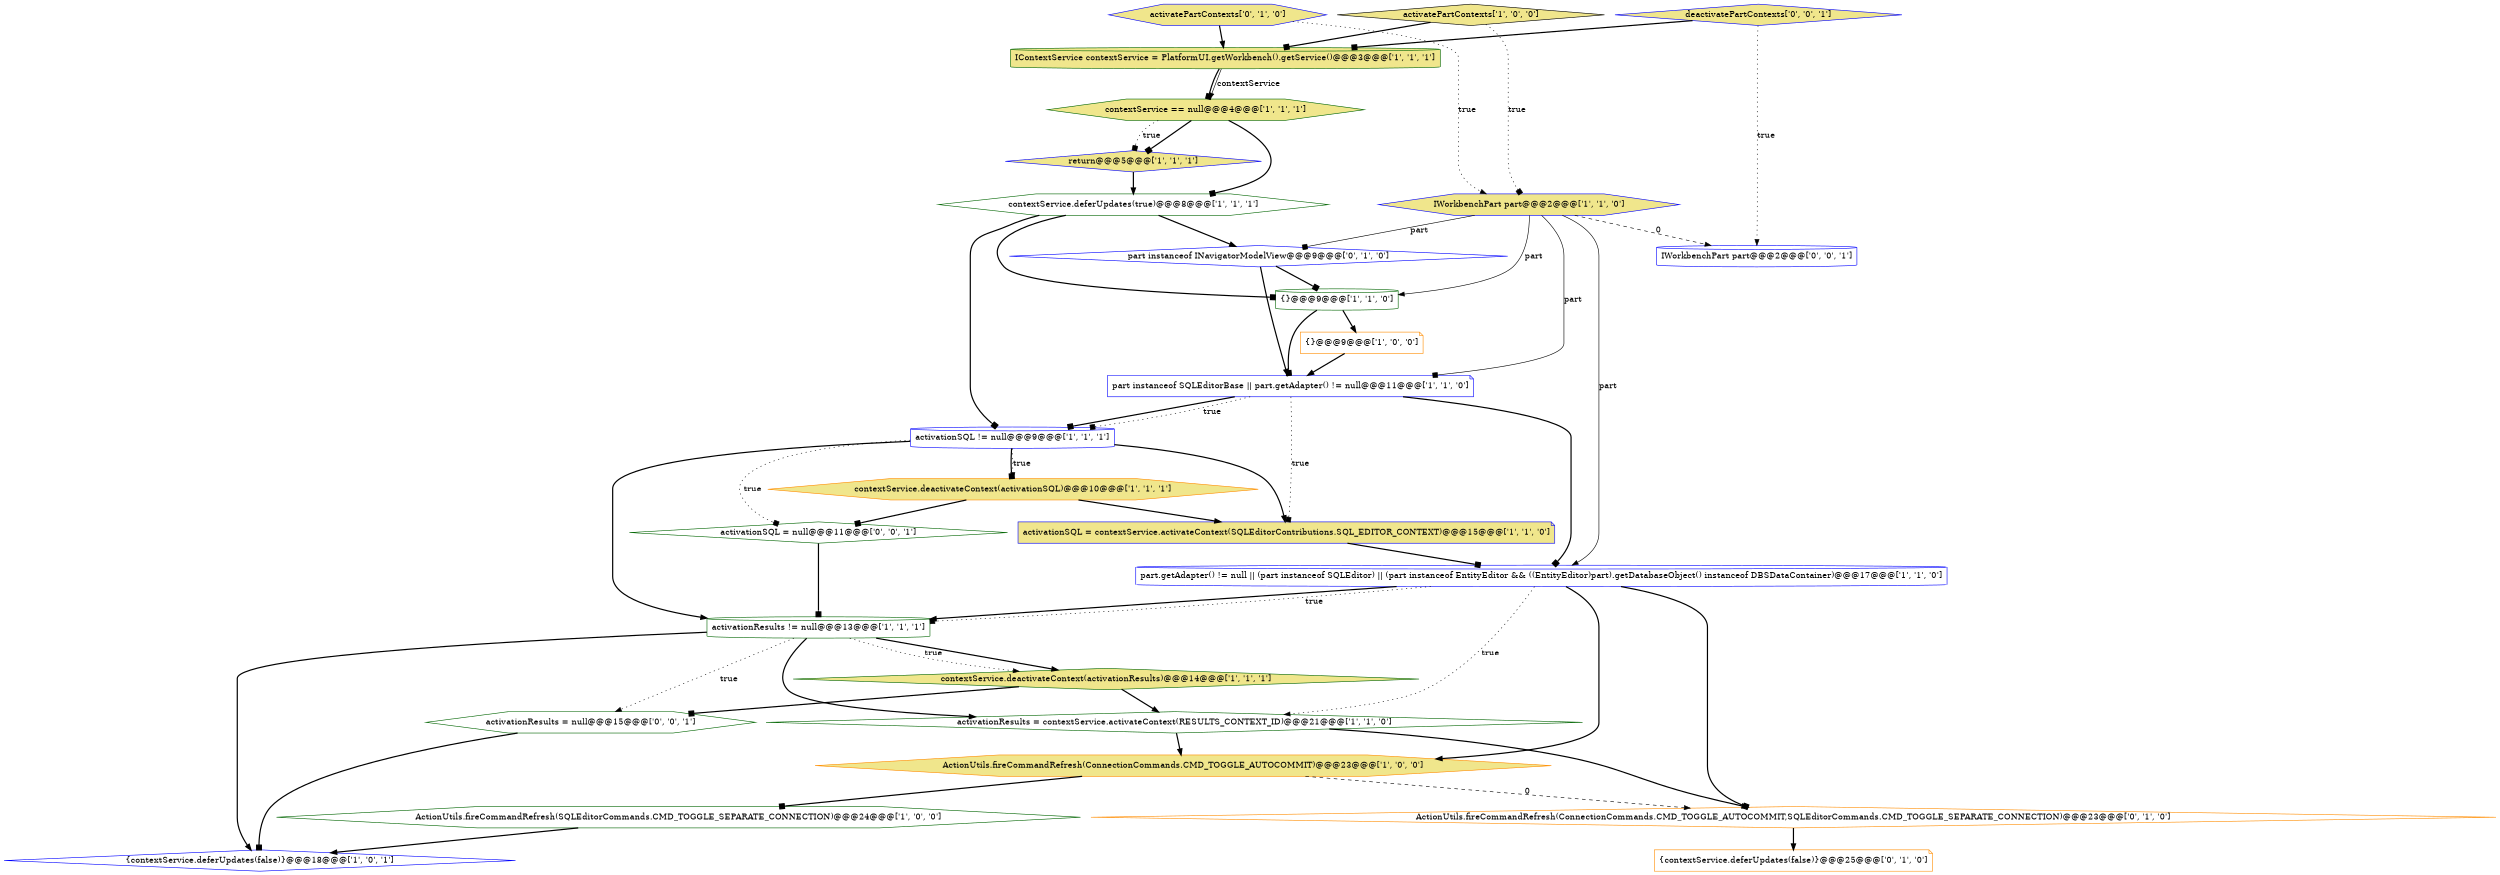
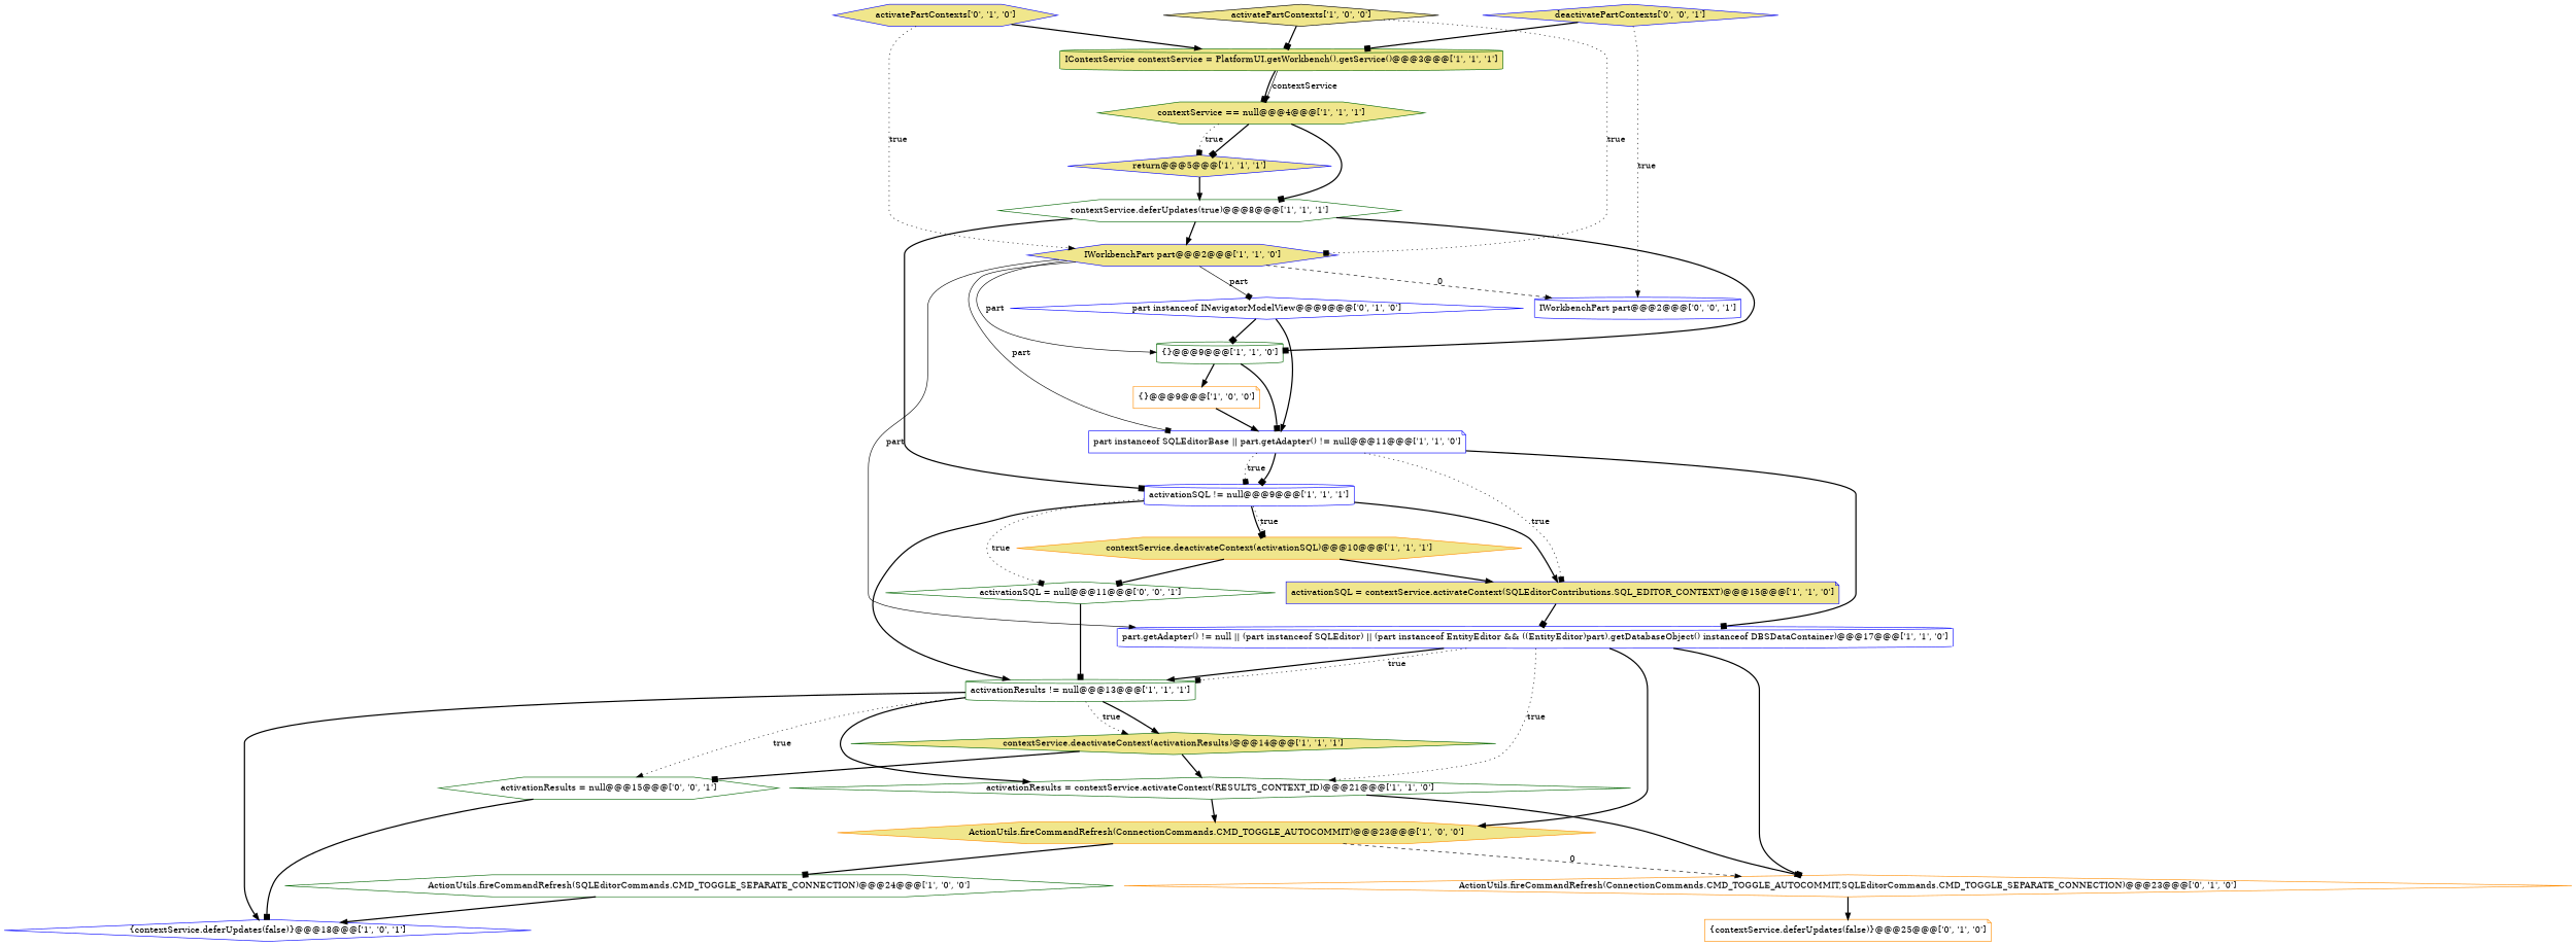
  digraph {
    node [color=blue fillcolor=white shape=diamond style=filled]
    edge [arrowhead=normal style=bold]
    n1 [fillcolor=khaki label="activatePartContexts['0', '1', '0']" shape=hexagon]
    n2 [fillcolor=khaki label="IWorkbenchPart part@@@2@@@['1', '1', '0']" shape=hexagon]
    n3 [color=darkgreen fillcolor=khaki label="IContextService contextService = PlatformUI.getWorkbench().getService()@@@3@@@['1', '1', '1']" shape=cylinder]
    n4 [label="IWorkbenchPart part@@@2@@@['0', '0', '1']" shape=cylinder]
    n5 [label="part instanceof SQLEditorBase || part.getAdapter() != null@@@11@@@['1', '1', '0']" shape=note]
    n6 [label="part.getAdapter() != null || (part instanceof SQLEditor) || (part instanceof EntityEditor && ((EntityEditor)part).getDatabaseObject() instanceof DBSDataContainer)@@@17@@@['1', '1', '0']" shape=cylinder]
    n7 [color=darkgreen label="{}@@@9@@@['1', '1', '0']" shape=cylinder]
    n8 [label="part instanceof INavigatorModelView@@@9@@@['0', '1', '0']"]
    n9 [color=darkgreen fillcolor=khaki label="contextService == null@@@4@@@['1', '1', '1']" shape=hexagon]
    n10 [fillcolor=khaki label="deactivatePartContexts['0', '0', '1']"]
    n11 [color=darkgreen label="activationResults != null@@@13@@@['1', '1', '1']" shape=cylinder]
    n12 [color=darkgreen label="activationResults = contextService.activateContext(RESULTS_CONTEXT_ID)@@@21@@@['1', '1', '0']"]
    n13 [color=darkgreen label="activationResults = null@@@15@@@['0', '0', '1']" shape=hexagon]
    n14 [label="{contextService.deferUpdates(false)}@@@18@@@['1', '0', '1']"]
    n15 [color=darkgreen fillcolor=khaki label="contextService.deactivateContext(activationResults)@@@14@@@['1', '1', '1']"]
    n16 [color=darkorange label="ActionUtils.fireCommandRefresh(ConnectionCommands.CMD_TOGGLE_AUTOCOMMIT,SQLEditorCommands.CMD_TOGGLE_SEPARATE_CONNECTION)@@@23@@@['0', '1', '0']"]
    n17 [color=darkorange fillcolor=khaki label="ActionUtils.fireCommandRefresh(ConnectionCommands.CMD_TOGGLE_AUTOCOMMIT)@@@23@@@['1', '0', '0']" shape=hexagon]
    n18 [fillcolor=khaki label="activationSQL = contextService.activateContext(SQLEditorContributions.SQL_EDITOR_CONTEXT)@@@15@@@['1', '1', '0']" shape=note]
    n19 [label="activationSQL != null@@@9@@@['1', '1', '1']" shape=cylinder]
    n20 [color=darkorange fillcolor=khaki label="contextService.deactivateContext(activationSQL)@@@10@@@['1', '1', '1']" shape=hexagon]
    n21 [color=darkgreen label="activationSQL = null@@@11@@@['0', '0', '1']"]
    n22 [fillcolor=khaki label="return@@@5@@@['1', '1', '1']"]
    n23 [color=darkgreen label="contextService.deferUpdates(true)@@@8@@@['1', '1', '1']" shape=hexagon]
    n24 [color=darkorange label="{contextService.deferUpdates(false)}@@@25@@@['0', '1', '0']" shape=note]
    n25 [color=darkgreen label="ActionUtils.fireCommandRefresh(SQLEditorCommands.CMD_TOGGLE_SEPARATE_CONNECTION)@@@24@@@['1', '0', '0']" shape=hexagon]
    n26 [color=darkorange label="{}@@@9@@@['1', '0', '0']" shape=note]
    n27 [color=black fillcolor=khaki label="activatePartContexts['1', '0', '0']"]
    n1 -> n2 [label=true style=dotted]
    n1 -> n3
    n2 -> n4 [label=0 style=dashed]
    n2 -> n5 [arrowhead=box label=part style=solid]
    n2 -> n6 [label=part style=solid]
    n2 -> n7 [label=part style=solid]
    n2 -> n8 [arrowhead=box label=part style=solid]
    n3 -> n9 [label=contextService style=solid]
    n3 -> n9 [arrowhead=box]
    n5 -> n6 [arrowhead=box]
    n5 -> n18 [arrowhead=box label=true style=dotted]
    n5 -> n19 [arrowhead=box]
    n5 -> n19 [arrowhead=box label=true style=dotted]
    n6 -> n11
    n6 -> n11 [arrowhead=box label=true style=dotted]
    n6 -> n12 [label=true style=dotted]
    n6 -> n16 [arrowhead=box]
    n6 -> n17
    n7 -> n5 [arrowhead=box]
    n7 -> n26
    n8 -> n5
    n8 -> n7 [arrowhead=box]
    n9 -> n22 [arrowhead=box]
    n9 -> n22 [arrowhead=box label=true style=dotted]
    n9 -> n23 [arrowhead=box]
    n10 -> n3 [arrowhead=box]
    n10 -> n4 [label=true style=dotted]
    n11 -> n12
    n11 -> n13 [label=true style=dotted]
    n11 -> n14
    n11 -> n15
    n11 -> n15 [label=true style=dotted]
    n12 -> n16
    n12 -> n17
    n13 -> n14 [arrowhead=box]
    n15 -> n12
    n15 -> n13 [arrowhead=box]
    n16 -> n24
    n17 -> n16 [label=0 style=dashed]
    n17 -> n25 [arrowhead=box]
    n18 -> n6 [arrowhead=box]
    n19 -> n11
    n19 -> n18
    n19 -> n20 [label=true style=dotted]
    n19 -> n20 [arrowhead=box]
    n19 -> n21 [arrowhead=box label=true style=dotted]
    n20 -> n18
    n20 -> n21 [arrowhead=box]
    n21 -> n11 [arrowhead=box]
    n22 -> n23
    n23 -> n7 [arrowhead=box]
-   n23 -> n8
+   n23 -> n2
    n23 -> n19 [arrowhead=box]
    n25 -> n14
    n26 -> n5
    n27 -> n2 [arrowhead=box label=true style=dotted]
    n27 -> n3 [arrowhead=box]
  }
